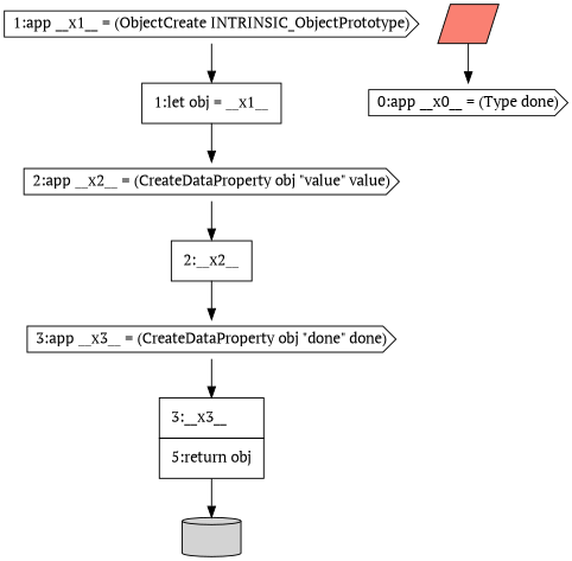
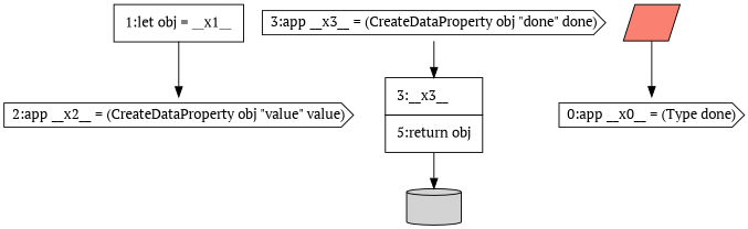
  digraph {
    fontname="PT Serif"
    node [color=black fillcolor=white fontname="PT Serif" shape=cds style=filled]
    edge [color=black fontname="PT Serif"]
    n1 [label=<<font color="black">     <table border="0" cellborder="1" cellspacing="0" cellpadding="10">       <tr><td align="left">1:let obj = __x1__</td></tr>     </table>   </font>> margin=0 shape=none]
    n2 [label=<<font color="black">2:app __x2__ = (CreateDataProperty obj &quot;value&quot; value)</font>>]
-   n3 [label=<<font color="black">     <table border="0" cellborder="1" cellspacing="0" cellpadding="10">       <tr><td align="left">2:__x2__</td></tr>     </table>   </font>> margin=0 shape=none]
    n4 [fillcolor=lightgrey label=" " shape=cylinder]
    n5 [label=<<font color="black">0:app __x0__ = (Type done)</font>>]
    n6 [label=<<font color="black">3:app __x3__ = (CreateDataProperty obj &quot;done&quot; done)</font>>]
    n7 [label=<<font color="black">     <table border="0" cellborder="1" cellspacing="0" cellpadding="10">       <tr><td align="left">3:__x3__</td></tr>       <tr><td align="left">5:return obj</td></tr>     </table>   </font>> margin=0 shape=none]
-   n8 [label=<<font color="black">1:app __x1__ = (ObjectCreate INTRINSIC_ObjectPrototype)</font>>]
    n9 [fillcolor=salmon label=" " shape=parallelogram]
    n1 -> n2
-   n2 -> n3
-   n3 -> n6
    n6 -> n7
    n7 -> n4
-   n8 -> n1
    n9 -> n5
  }
